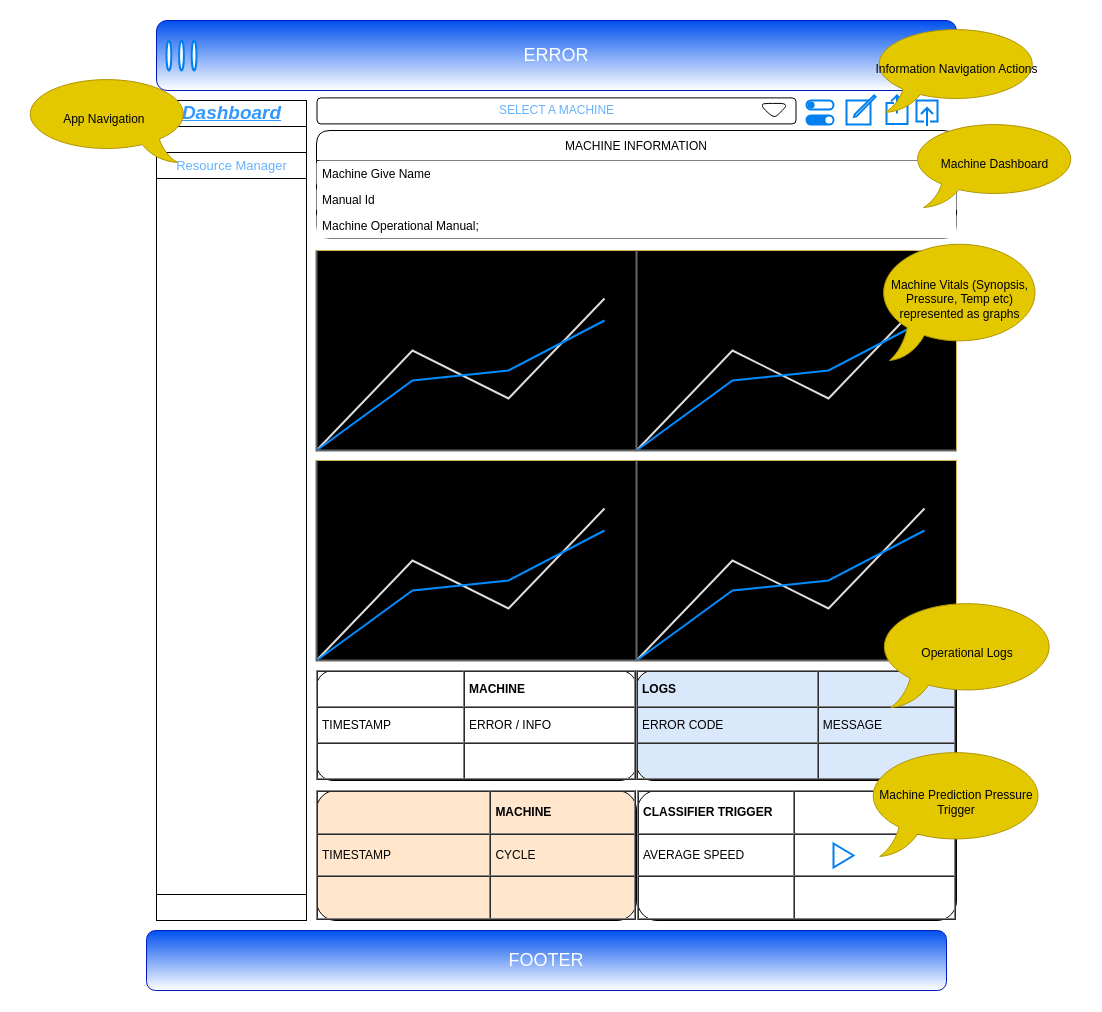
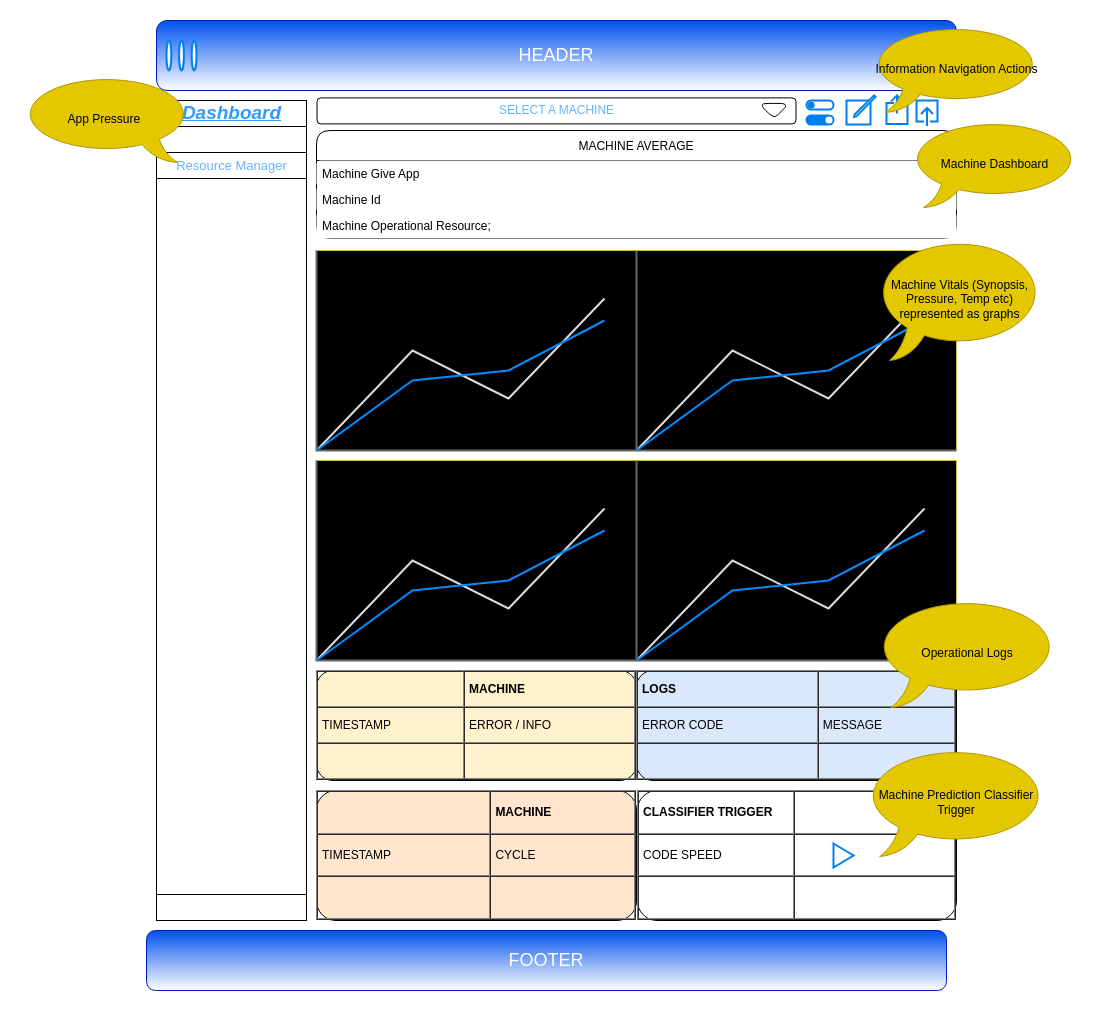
  <mxCell id="0" />
  <mxCell id="1" parent="0" />
- <mxCell id="2" value="&lt;font style=&quot;font-size: 18px&quot;&gt;ERROR&lt;/font&gt;" style="rounded=1;whiteSpace=wrap;html=1;fillColor=#0050ef;strokeColor=#001DBC;fontColor=#ffffff;gradientColor=#ffffff;" parent="1" vertex="1"><mxGeometry width="800" height="70" as="geometry" x="156" y="20" /></mxCell>
+ <mxCell id="2" value="&lt;font style=&quot;font-size: 18px&quot;&gt;HEADER&lt;/font&gt;" style="rounded=1;whiteSpace=wrap;html=1;fillColor=#0050ef;strokeColor=#001DBC;fontColor=#ffffff;gradientColor=#ffffff;" parent="1" vertex="1"><mxGeometry width="800" height="70" as="geometry" x="156" y="20" /></mxCell>
  <mxCell id="3" value="FOOTER" style="rounded=1;whiteSpace=wrap;html=1;fontSize=18;fillColor=#0050ef;fontColor=#ffffff;strokeColor=#001DBC;gradientColor=#ffffff;" parent="1" vertex="1"><mxGeometry x="146" y="930" width="800" height="60" as="geometry" /></mxCell>
- <mxCell id="4" value="MACHINE INFORMATION" style="swimlane;fontStyle=0;childLayout=stackLayout;horizontal=1;startSize=30;horizontalStack=0;resizeParent=1;resizeParentMax=0;resizeLast=0;collapsible=1;marginBottom=0;fontSize=12;rounded=1;" parent="1" vertex="1"><mxGeometry x="316" y="130" width="640" height="108" as="geometry" /></mxCell>
- <mxCell id="5" value="Machine Give Name" style="text;strokeColor=none;fillColor=default;align=left;verticalAlign=top;spacingLeft=4;spacingRight=4;overflow=hidden;rotatable=0;points=[[0,0.5],[1,0.5]];portConstraint=eastwest;fontSize=12;rounded=1;gradientColor=none;" parent="4" vertex="1"><mxGeometry y="30" width="640" height="26" as="geometry" /></mxCell>
- <mxCell id="6" value="Manual Id" style="text;strokeColor=none;fillColor=default;align=left;verticalAlign=top;spacingLeft=4;spacingRight=4;overflow=hidden;rotatable=0;points=[[0,0.5],[1,0.5]];portConstraint=eastwest;fontSize=12;rounded=1;" parent="4" vertex="1"><mxGeometry y="56" width="640" height="26" as="geometry" /></mxCell>
- <mxCell id="7" value="Machine Operational Manual;" style="text;strokeColor=none;fillColor=default;align=left;verticalAlign=top;spacingLeft=4;spacingRight=4;overflow=hidden;rotatable=0;points=[[0,0.5],[1,0.5]];portConstraint=eastwest;fontSize=12;rounded=1;" parent="4" vertex="1"><mxGeometry y="82" width="640" height="26" as="geometry" /></mxCell>
+ <mxCell id="4" value="MACHINE AVERAGE" style="swimlane;fontStyle=0;childLayout=stackLayout;horizontal=1;startSize=30;horizontalStack=0;resizeParent=1;resizeParentMax=0;resizeLast=0;collapsible=1;marginBottom=0;fontSize=12;rounded=1;" parent="1" vertex="1"><mxGeometry x="316" y="130" width="640" height="108" as="geometry" /></mxCell>
+ <mxCell id="5" value="Machine Give App" style="text;strokeColor=none;fillColor=default;align=left;verticalAlign=top;spacingLeft=4;spacingRight=4;overflow=hidden;rotatable=0;points=[[0,0.5],[1,0.5]];portConstraint=eastwest;fontSize=12;rounded=1;gradientColor=none;" parent="4" vertex="1"><mxGeometry y="30" width="640" height="26" as="geometry" /></mxCell>
+ <mxCell id="6" value="Machine Id" style="text;strokeColor=none;fillColor=default;align=left;verticalAlign=top;spacingLeft=4;spacingRight=4;overflow=hidden;rotatable=0;points=[[0,0.5],[1,0.5]];portConstraint=eastwest;fontSize=12;rounded=1;" parent="4" vertex="1"><mxGeometry y="56" width="640" height="26" as="geometry" /></mxCell>
+ <mxCell id="7" value="Machine Operational Resource;" style="text;strokeColor=none;fillColor=default;align=left;verticalAlign=top;spacingLeft=4;spacingRight=4;overflow=hidden;rotatable=0;points=[[0,0.5],[1,0.5]];portConstraint=eastwest;fontSize=12;rounded=1;" parent="4" vertex="1"><mxGeometry y="82" width="640" height="26" as="geometry" /></mxCell>
  <mxCell id="8" value="" style="html=1;verticalLabelPosition=bottom;align=center;labelBackgroundColor=#ffffff;verticalAlign=top;strokeWidth=2;strokeColor=#0080F0;shadow=0;dashed=0;shape=mxgraph.ios7.icons.page_navigation;pointerEvents=1;fontSize=12;rounded=1;" parent="1" vertex="1"><mxGeometry x="166" y="40" width="30" height="30" as="geometry" /></mxCell>
  <mxCell id="9" value="" style="html=1;verticalLabelPosition=bottom;align=center;labelBackgroundColor=#ffffff;verticalAlign=top;strokeWidth=2;strokeColor=#0080F0;shadow=0;dashed=0;shape=mxgraph.ios7.icons.controls;fontSize=12;gradientColor=none;rounded=1;" parent="1" vertex="1"><mxGeometry x="806" y="100" width="27" height="24" as="geometry" /></mxCell>
  <mxCell id="10" value="" style="html=1;verticalLabelPosition=bottom;align=center;labelBackgroundColor=#ffffff;verticalAlign=top;strokeWidth=2;strokeColor=#0080F0;shadow=0;dashed=0;shape=mxgraph.ios7.icons.compose;fontSize=12;rounded=1;" parent="1" vertex="1"><mxGeometry x="846" y="94.9" width="29.1" height="29.1" as="geometry" /></mxCell>
  <mxCell id="11" value="" style="html=1;verticalLabelPosition=bottom;align=center;labelBackgroundColor=#ffffff;verticalAlign=top;strokeWidth=2;strokeColor=#0080F0;shadow=0;dashed=0;shape=mxgraph.ios7.icons.share;fontSize=12;rounded=1;" parent="1" vertex="1"><mxGeometry x="886" y="94.9" width="21" height="28.5" as="geometry" /></mxCell>
  <mxCell id="12" value="" style="html=1;verticalLabelPosition=bottom;align=center;labelBackgroundColor=#ffffff;verticalAlign=top;strokeWidth=2;strokeColor=#0080F0;shadow=0;dashed=0;shape=mxgraph.ios7.icons.up;fontSize=12;rounded=1;" parent="1" vertex="1"><mxGeometry x="916" y="100" width="21" height="25.5" as="geometry" /></mxCell>
  <mxCell id="13" value="" style="strokeWidth=1;shadow=0;dashed=0;align=center;html=1;shape=mxgraph.mockup.containers.rrect;rSize=0;fontSize=12;rounded=1;" parent="1" vertex="1"><mxGeometry y="100" width="150" height="820" as="geometry" x="156" /></mxCell>
  <mxCell id="14" value="&lt;font style=&quot;font-size: 19px&quot; color=&quot;#3399ff&quot;&gt;&lt;u&gt;&lt;i&gt;Dashboard&lt;/i&gt;&lt;/u&gt;&lt;/font&gt;" style="strokeColor=inherit;fillColor=inherit;gradientColor=inherit;strokeWidth=1;shadow=0;dashed=0;align=center;html=1;shape=mxgraph.mockup.containers.rrect;rSize=0;fontSize=17;fontColor=#666666;fontStyle=1;resizeWidth=1;rounded=1;" parent="13" vertex="1"><mxGeometry width="150" height="26" relative="1" as="geometry" /></mxCell>
  <mxCell id="15" value="" style="strokeColor=inherit;fillColor=inherit;gradientColor=inherit;strokeWidth=1;shadow=0;dashed=0;align=center;html=1;shape=mxgraph.mockup.containers.rrect;rSize=0;fontSize=17;fontColor=#666666;fontStyle=1;resizeWidth=1;rounded=1;" parent="13" vertex="1"><mxGeometry width="150" height="26" relative="1" as="geometry"><mxPoint y="26" as="offset" /></mxGeometry></mxCell>
  <mxCell id="16" value="&lt;font color=&quot;#66b2ff&quot;&gt;Resource Manager&lt;/font&gt;" style="strokeWidth=1;shadow=0;dashed=0;align=center;html=1;shape=mxgraph.mockup.containers.rrect;rSize=0;fontSize=13;fontStyle=0;resizeWidth=1;verticalAlign=middle;rounded=1;" parent="13" vertex="1"><mxGeometry width="150" height="26" relative="1" as="geometry"><mxPoint y="52" as="offset" /></mxGeometry></mxCell>
  <mxCell id="17" value="" style="strokeColor=inherit;fillColor=inherit;gradientColor=inherit;strokeWidth=1;shadow=0;dashed=0;align=center;html=1;shape=mxgraph.mockup.containers.rrect;rSize=0;fontSize=17;fontColor=#666666;fontStyle=1;resizeWidth=1;rounded=1;" parent="13" vertex="1"><mxGeometry y="1" width="150" height="26" relative="1" as="geometry"><mxPoint y="-26" as="offset" /></mxGeometry></mxCell>
  <mxCell id="18" value="" style="verticalLabelPosition=bottom;shadow=0;dashed=0;align=center;html=1;verticalAlign=top;strokeWidth=1;shape=mxgraph.mockup.graphics.lineChart;strokeColor2=#666666;strokeColor3=#008cff;strokeColor4=#dddddd;fontSize=19;direction=east;noLabel=0;metaEdit=0;fillColor=#000000;gradientColor=none;strokeColor=#d6b656;rounded=1;" parent="1" vertex="1"><mxGeometry x="316" y="250" width="320" height="200" as="geometry" /></mxCell>
  <mxCell id="19" value="" style="verticalLabelPosition=bottom;shadow=0;dashed=0;align=center;html=1;verticalAlign=top;strokeWidth=1;shape=mxgraph.mockup.graphics.lineChart;strokeColor2=#666666;strokeColor3=#008cff;strokeColor4=#dddddd;fontSize=19;fillColor=#000000;gradientColor=none;strokeColor=#d6b656;rounded=1;" parent="1" vertex="1"><mxGeometry x="636" y="250" width="320" height="200" as="geometry" /></mxCell>
  <mxCell id="20" value="" style="verticalLabelPosition=bottom;shadow=0;dashed=0;align=center;html=1;verticalAlign=top;strokeWidth=1;shape=mxgraph.mockup.graphics.lineChart;strokeColor2=#666666;strokeColor3=#008cff;strokeColor4=#dddddd;fontSize=19;fillColor=#000000;gradientColor=none;strokeColor=#d6b656;rounded=1;" parent="1" vertex="1"><mxGeometry x="316" y="460" width="320" height="200" as="geometry" /></mxCell>
  <mxCell id="21" value="" style="verticalLabelPosition=bottom;shadow=0;dashed=0;align=center;html=1;verticalAlign=top;strokeWidth=1;shape=mxgraph.mockup.graphics.lineChart;strokeColor2=#666666;strokeColor3=#008cff;strokeColor4=#dddddd;fontSize=19;fillColor=#000000;gradientColor=none;strokeColor=#d6b656;rounded=1;" parent="1" vertex="1"><mxGeometry x="636" y="460" width="320" height="200" as="geometry" /></mxCell>
- <mxCell id="22" value="&lt;table cellpadding=&quot;4&quot; cellspacing=&quot;0&quot; border=&quot;1&quot; style=&quot;font-size: 1em ; width: 100% ; height: 100%&quot;&gt;&lt;tbody&gt;&lt;tr&gt;&lt;th&gt;&lt;/th&gt;&lt;th&gt;MACHINE&amp;nbsp;&lt;/th&gt;&lt;/tr&gt;&lt;tr&gt;&lt;td&gt;TIMESTAMP&lt;/td&gt;&lt;td&gt;ERROR / INFO&lt;/td&gt;&lt;/tr&gt;&lt;tr&gt;&lt;td&gt;&lt;/td&gt;&lt;td&gt;&lt;br&gt;&lt;/td&gt;&lt;/tr&gt;&lt;/tbody&gt;&lt;/table&gt; " style="verticalAlign=top;align=left;overflow=fill;fontSize=12;fontFamily=Helvetica;html=1;shadow=0;rounded=1;" parent="1" vertex="1"><mxGeometry x="316" y="670" width="320" height="110" as="geometry" /></mxCell>
+ <mxCell id="22" value="&lt;table cellpadding=&quot;4&quot; cellspacing=&quot;0&quot; border=&quot;1&quot; style=&quot;font-size: 1em ; width: 100% ; height: 100%&quot;&gt;&lt;tbody&gt;&lt;tr&gt;&lt;th&gt;&lt;/th&gt;&lt;th&gt;MACHINE&amp;nbsp;&lt;/th&gt;&lt;/tr&gt;&lt;tr&gt;&lt;td&gt;TIMESTAMP&lt;/td&gt;&lt;td&gt;ERROR / INFO&lt;/td&gt;&lt;/tr&gt;&lt;tr&gt;&lt;td&gt;&lt;/td&gt;&lt;td&gt;&lt;br&gt;&lt;/td&gt;&lt;/tr&gt;&lt;/tbody&gt;&lt;/table&gt; " style="verticalAlign=top;align=left;overflow=fill;fontSize=12;fontFamily=Helvetica;html=1;shadow=0;rounded=1;fillColor=#fff2cc;" parent="1" vertex="1"><mxGeometry x="316" y="670" width="320" height="110" as="geometry" /></mxCell>
  <mxCell id="23" value="&lt;table cellpadding=&quot;4&quot; cellspacing=&quot;0&quot; border=&quot;1&quot; style=&quot;font-size: 1em ; width: 100% ; height: 100%&quot;&gt;&lt;tbody&gt;&lt;tr&gt;&lt;th&gt;LOGS&lt;/th&gt;&lt;th&gt;&lt;/th&gt;&lt;/tr&gt;&lt;tr&gt;&lt;td&gt;ERROR CODE&lt;/td&gt;&lt;td&gt;MESSAGE&lt;/td&gt;&lt;/tr&gt;&lt;tr&gt;&lt;td&gt;&lt;/td&gt;&lt;td&gt;&lt;br&gt;&lt;/td&gt;&lt;/tr&gt;&lt;/tbody&gt;&lt;/table&gt; " style="verticalAlign=top;align=left;overflow=fill;fontSize=12;fontFamily=Helvetica;html=1;shadow=0;rounded=1;fillColor=#dae8fc;" parent="1" vertex="1"><mxGeometry x="636" y="670" width="320" height="110" as="geometry" /></mxCell>
  <mxCell id="24" value="&lt;table cellpadding=&quot;4&quot; cellspacing=&quot;0&quot; border=&quot;1&quot; style=&quot;font-size: 1em ; width: 100% ; height: 100%&quot;&gt;&lt;tbody&gt;&lt;tr&gt;&lt;th&gt;&lt;/th&gt;&lt;th&gt;MACHINE&lt;/th&gt;&lt;/tr&gt;&lt;tr&gt;&lt;td&gt;TIMESTAMP&lt;/td&gt;&lt;td&gt;CYCLE&lt;/td&gt;&lt;/tr&gt;&lt;tr&gt;&lt;td&gt;&lt;/td&gt;&lt;td&gt;&lt;br&gt;&lt;/td&gt;&lt;/tr&gt;&lt;/tbody&gt;&lt;/table&gt; " style="verticalAlign=top;align=left;overflow=fill;fontSize=12;fontFamily=Helvetica;html=1;shadow=0;rounded=1;fillColor=#ffe6cc;" parent="1" vertex="1"><mxGeometry x="316" y="790" width="320" height="130" as="geometry" /></mxCell>
- <mxCell id="25" value="&lt;table cellpadding=&quot;4&quot; cellspacing=&quot;0&quot; border=&quot;1&quot; style=&quot;font-size: 1em ; width: 100% ; height: 100%&quot;&gt;&lt;tbody&gt;&lt;tr&gt;&lt;th&gt;CLASSIFIER TRIGGER&lt;/th&gt;&lt;th&gt;&lt;/th&gt;&lt;/tr&gt;&lt;tr&gt;&lt;td&gt;AVERAGE SPEED&lt;/td&gt;&lt;td&gt;&amp;nbsp; &amp;nbsp; &amp;nbsp; &amp;nbsp; &amp;nbsp; &amp;nbsp; &amp;nbsp; &amp;nbsp; &amp;nbsp; &amp;nbsp; &amp;nbsp;&amp;nbsp;&lt;span style=&quot;white-space: pre&quot;&gt;&#09;&lt;/span&gt;&lt;span style=&quot;white-space: pre&quot;&gt;&#09;&lt;/span&gt;&lt;span style=&quot;white-space: pre&quot;&gt;&#09;&lt;/span&gt;&lt;/td&gt;&lt;/tr&gt;&lt;tr&gt;&lt;td&gt;&lt;/td&gt;&lt;td&gt;&lt;br&gt;&lt;/td&gt;&lt;/tr&gt;&lt;/tbody&gt;&lt;/table&gt; " style="verticalAlign=top;align=left;overflow=fill;fontSize=12;fontFamily=Helvetica;html=1;shadow=0;imageAspect=1;rounded=1;" parent="1" vertex="1"><mxGeometry x="637" y="790" width="319" height="130" as="geometry" /></mxCell>
+ <mxCell id="25" value="&lt;table cellpadding=&quot;4&quot; cellspacing=&quot;0&quot; border=&quot;1&quot; style=&quot;font-size: 1em ; width: 100% ; height: 100%&quot;&gt;&lt;tbody&gt;&lt;tr&gt;&lt;th&gt;CLASSIFIER TRIGGER&lt;/th&gt;&lt;th&gt;&lt;/th&gt;&lt;/tr&gt;&lt;tr&gt;&lt;td&gt;CODE SPEED&lt;/td&gt;&lt;td&gt;&amp;nbsp; &amp;nbsp; &amp;nbsp; &amp;nbsp; &amp;nbsp; &amp;nbsp; &amp;nbsp; &amp;nbsp; &amp;nbsp; &amp;nbsp; &amp;nbsp;&amp;nbsp;&lt;span style=&quot;white-space: pre&quot;&gt;&#09;&lt;/span&gt;&lt;span style=&quot;white-space: pre&quot;&gt;&#09;&lt;/span&gt;&lt;span style=&quot;white-space: pre&quot;&gt;&#09;&lt;/span&gt;&lt;/td&gt;&lt;/tr&gt;&lt;tr&gt;&lt;td&gt;&lt;/td&gt;&lt;td&gt;&lt;br&gt;&lt;/td&gt;&lt;/tr&gt;&lt;/tbody&gt;&lt;/table&gt; " style="verticalAlign=top;align=left;overflow=fill;fontSize=12;fontFamily=Helvetica;html=1;shadow=0;imageAspect=1;rounded=1;" parent="1" vertex="1"><mxGeometry x="637" y="790" width="319" height="130" as="geometry" /></mxCell>
  <mxCell id="26" value="" style="html=1;verticalLabelPosition=bottom;align=center;labelBackgroundColor=#ffffff;verticalAlign=top;strokeWidth=2;strokeColor=#0080F0;shadow=0;dashed=0;shape=mxgraph.ios7.icons.play;fontSize=19;fontColor=#3399FF;fillColor=default;gradientColor=none;rounded=1;" parent="1" vertex="1"><mxGeometry x="833" y="843" width="20" height="24" as="geometry" /></mxCell>
  <mxCell id="27" value="Operational Logs" style="whiteSpace=wrap;html=1;shape=mxgraph.basic.oval_callout;fillColor=#e3c800;fontColor=#000000;strokeColor=#B09500;" parent="1" vertex="1"><mxGeometry x="875.1" y="598" width="184" height="109" as="geometry" /></mxCell>
- <mxCell id="28" value="Machine Prediction Pressure Trigger" style="whiteSpace=wrap;html=1;shape=mxgraph.basic.oval_callout;fillColor=#e3c800;fontColor=#000000;strokeColor=#B09500;" parent="1" vertex="1"><mxGeometry x="864" y="747" width="184" height="109" as="geometry" /></mxCell>
+ <mxCell id="28" value="Machine Prediction Classifier Trigger" style="whiteSpace=wrap;html=1;shape=mxgraph.basic.oval_callout;fillColor=#e3c800;fontColor=#000000;strokeColor=#B09500;" parent="1" vertex="1"><mxGeometry x="864" y="747" width="184" height="109" as="geometry" /></mxCell>
  <mxCell id="29" value="Machine Vitals (Synopsis, Pressure, Temp etc) represented as graphs" style="whiteSpace=wrap;html=1;shape=mxgraph.basic.oval_callout;fillColor=#e3c800;fontColor=#000000;strokeColor=#B09500;" parent="1" vertex="1"><mxGeometry x="875.1" y="238" width="169" height="122" as="geometry" /></mxCell>
  <mxCell id="30" value="Machine Dashboard" style="whiteSpace=wrap;html=1;shape=mxgraph.basic.oval_callout;fillColor=#e3c800;fontColor=#000000;strokeColor=#B09500;" parent="1" vertex="1"><mxGeometry x="909" y="120" width="171" height="87" as="geometry" /></mxCell>
- <mxCell id="31" value="App Navigation&amp;nbsp;" style="whiteSpace=wrap;html=1;shape=mxgraph.basic.oval_callout;fillColor=#e3c800;fontColor=#000000;strokeColor=#B09500;flipH=1;" parent="1" vertex="1"><mxGeometry x="20" y="75" width="171" height="87" as="geometry" /></mxCell>
+ <mxCell id="31" value="App Pressure&amp;nbsp;" style="whiteSpace=wrap;html=1;shape=mxgraph.basic.oval_callout;fillColor=#e3c800;fontColor=#000000;strokeColor=#B09500;flipH=1;" parent="1" vertex="1"><mxGeometry x="20" y="75" width="171" height="87" as="geometry" /></mxCell>
  <mxCell id="32" value="Information Navigation Actions" style="whiteSpace=wrap;html=1;shape=mxgraph.basic.oval_callout;fillColor=#e3c800;fontColor=#000000;strokeColor=#B09500;" parent="1" vertex="1"><mxGeometry x="870.5" y="25" width="171" height="87" as="geometry" /></mxCell>
  <mxCell id="33" value="&lt;font color=&quot;#66b2ff&quot;&gt;SELECT A MACHINE&lt;/font&gt;" style="rounded=1;whiteSpace=wrap;html=1;fontColor=#FFFFFF;strokeColor=default;fillColor=default;gradientColor=none;verticalAlign=middle;labelBorderColor=none;" vertex="1" parent="1"><mxGeometry x="316.5" y="97.4" width="479" height="26" as="geometry" /></mxCell>
  <mxCell id="34" value="" style="shape=offPageConnector;whiteSpace=wrap;html=1;rounded=1;fontColor=#FFFFFF;strokeColor=default;fillColor=default;size=0.733;" vertex="1" parent="1"><mxGeometry x="762" y="102.9" width="23" height="15" as="geometry" /></mxCell>
